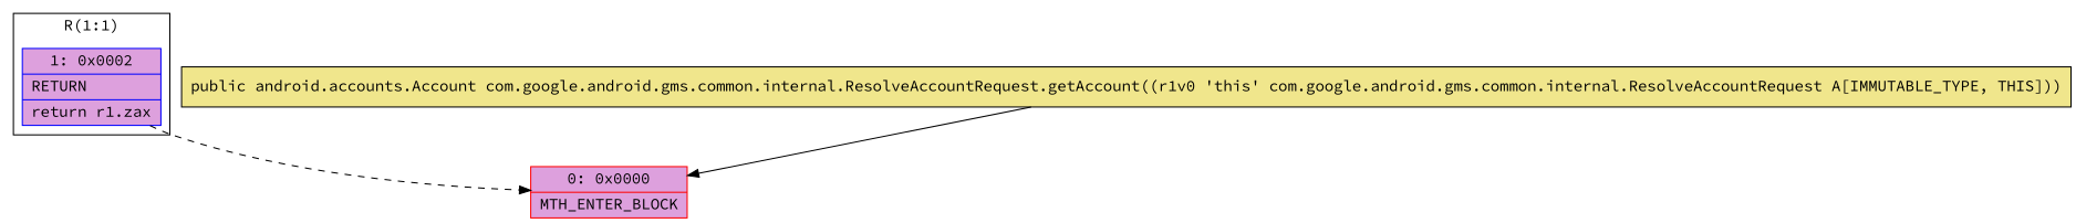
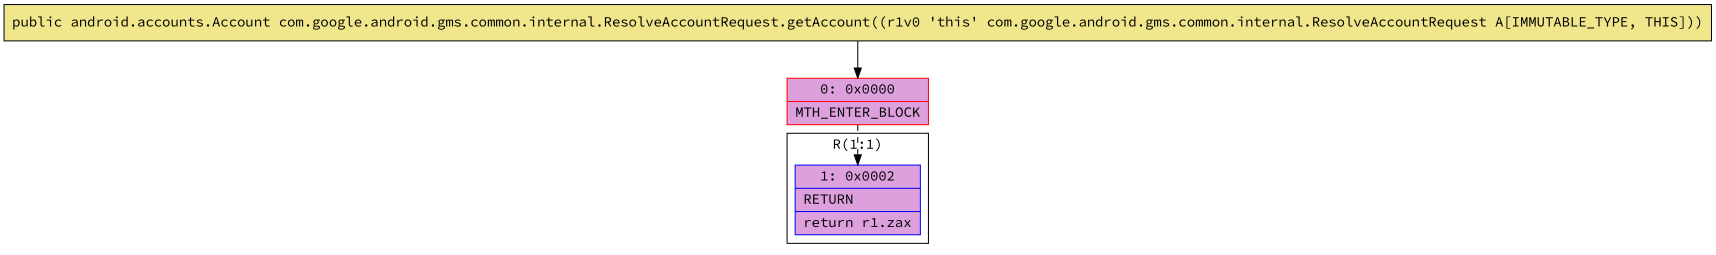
  digraph {
    fontname="Source Code Pro"
    node [shape=record style=filled fillcolor=plum fontname="Source Code Pro"]
    edge [fontname="Source Code Pro"]
    n1 [color=blue label="{1\:\ 0x0002|RETURN\l|return r1.zax\l}"]
    n2 [color=red label="{0\:\ 0x0000|MTH_ENTER_BLOCK\l}"]
    n3 [label="{public android.accounts.Account com.google.android.gms.common.internal.ResolveAccountRequest.getAccount((r1v0 'this' com.google.android.gms.common.internal.ResolveAccountRequest A[IMMUTABLE_TYPE, THIS])) }" fillcolor=khaki]
    subgraph cluster_1 {
      label="R(1:1)"
      n1
    }
-   n1 -> n2 [style=dashed]
+   n2 -> n1 [style=dashed]
    n3 -> n2 [style=solid]
  }
